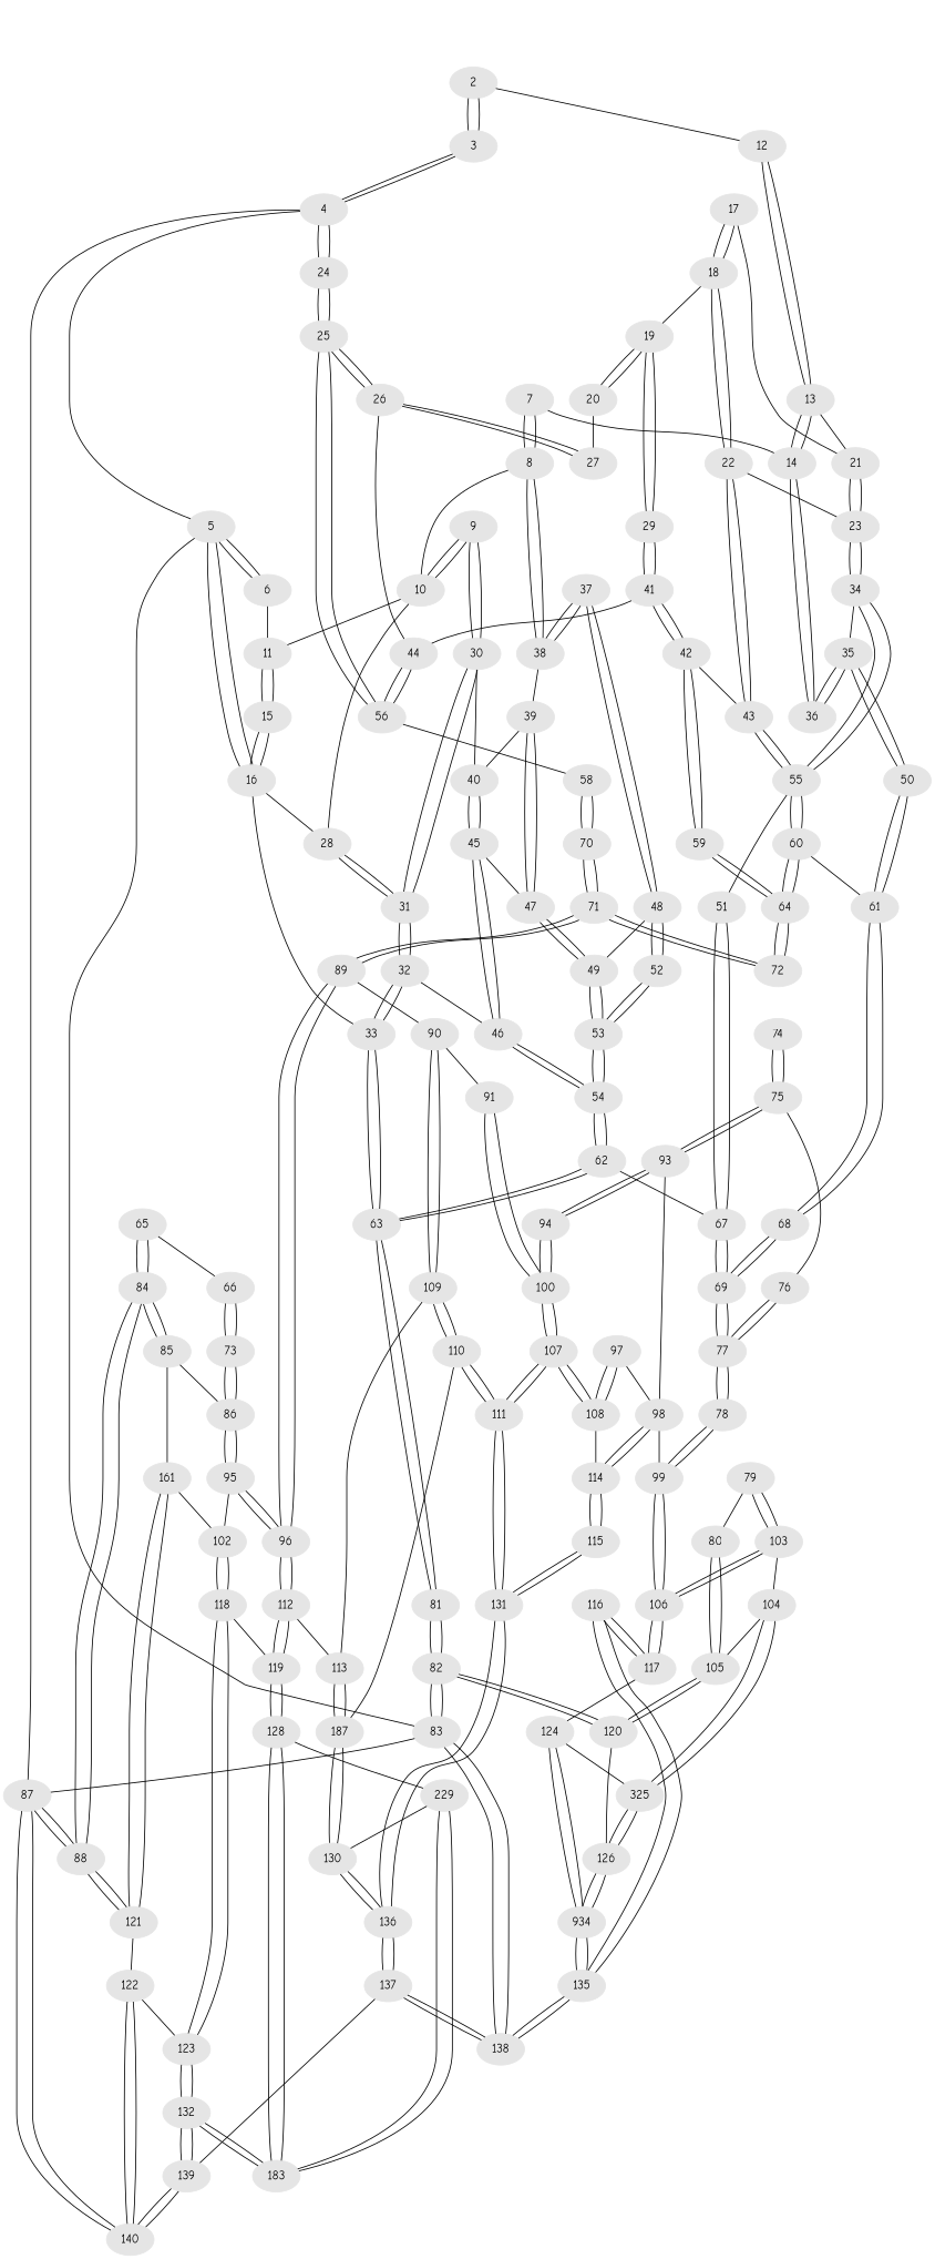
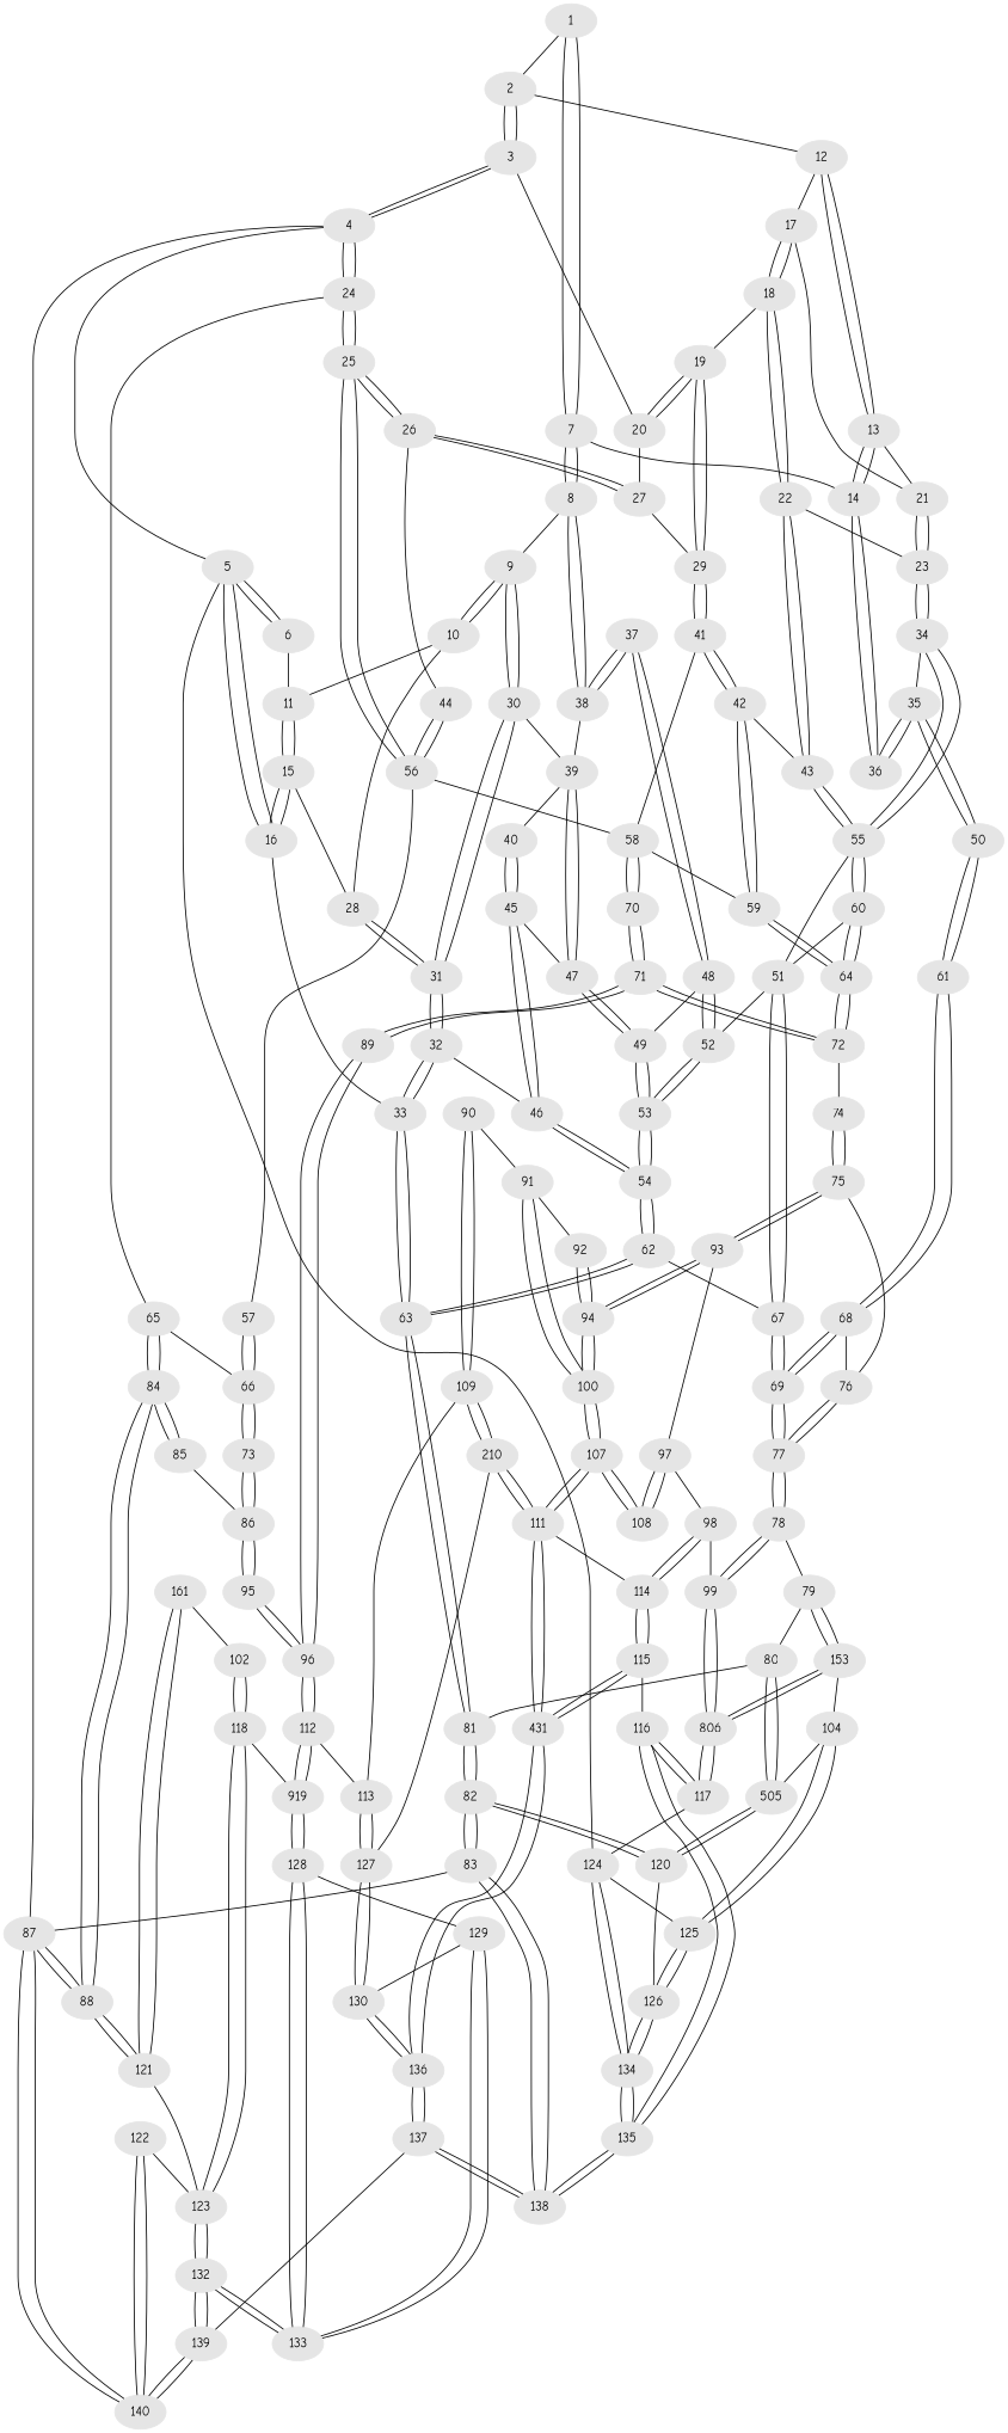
  graph {
    fontname="Comic Neue"
    node [color=gray90 fontname="Comic Neue" style=filled]
    edge [fontname="Comic Neue"]
+   1
    2
    7
    3
    12
    8
    14
    4
    20
    13
    17
    5
    24
    87
    27
    6
    16
    83
    25
    65
    88
    140
    11
    33
    138
    15
    9
    38
    36
    10
    30
    39
    28
    31
    40
    21
    18
    23
    63
    19
    22
    29
    43
    41
    34
    55
    35
    26
    56
    66
    84
    44
+   57
    58
    32
    42
    45
    46
    54
    81
    50
    51
    60
    61
    37
    48
    49
    52
    47
    59
    64
    62
    53
    67
    68
    69
    70
    73
    71
    72
    76
    82
    74
    85
    86
    77
    78
    89
    90
    96
    75
    95
    93
+   92
    94
    97
    79
    99
    80
-   103
-   106
-   105
+   103 [label=153]
+   106 [label=806]
+   105 [label=505]
    104
    120
    126
    n106 [label=161]
    121
    102
    122
    91
    109
    112
    100
-   110
+   110 [label=210]
    113
    107
    98
    108
    118
-   119
+   119 [label=919]
    114
    115
    117
    111
    123
-   125 [label=325]
+   125
    124
-   131
-   127 [label=187]
+   131 [label=431]
+   127
    130
    136
    128
    116
    135
-   134 [label=934]
+   134
    132
-   129 [label=229]
-   133 [label=183]
+   129
+   133
    139
    137
+   1 -- 2
+   1 -- 7
+   1 -- 7
    2 -- 3
    2 -- 3
    2 -- 12
    7 -- 8
    7 -- 8
    7 -- 14
    3 -- 4
    3 -- 4
+   3 -- 20
    12 -- 13
    12 -- 13
-   8 -- 10
+   12 -- 17
+   8 -- 9
    8 -- 38
    8 -- 38
    14 -- 36
    14 -- 36
    4 -- 5
    4 -- 24
    4 -- 24
    4 -- 87
    20 -- 27
    13 -- 14
    13 -- 14
    13 -- 21
    17 -- 21
    17 -- 18
    17 -- 18
    5 -- 6
    5 -- 6
    5 -- 16
    5 -- 16
-   5 -- 83
+   5 -- 124
    24 -- 25
    24 -- 25
+   24 -- 65
    87 -- 88
    87 -- 88
    87 -- 140
    87 -- 140
+   27 -- 29
    6 -- 11
    16 -- 33
    83 -- 87
    83 -- 138
    83 -- 138
    25 -- 26
    25 -- 26
    25 -- 56
    25 -- 56
    65 -- 66
    65 -- 84
    65 -- 84
    88 -- 121
    88 -- 121
    11 -- 15
    11 -- 15
    33 -- 63
    33 -- 63
    15 -- 16
    15 -- 16
-   16 -- 28
+   15 -- 28
    9 -- 10
    9 -- 10
    9 -- 30
    9 -- 30
    38 -- 39
    10 -- 11
    10 -- 28
    30 -- 31
    30 -- 31
-   30 -- 40
+   30 -- 39
    39 -- 40
    39 -- 47
    39 -- 47
    28 -- 31
    28 -- 31
    31 -- 32
    31 -- 32
    40 -- 45
    40 -- 45
    21 -- 23
    21 -- 23
    18 -- 19
    18 -- 22
    18 -- 22
    23 -- 34
    23 -- 34
    63 -- 81
    63 -- 81
    19 -- 20
    19 -- 20
    19 -- 29
    19 -- 29
    22 -- 23
    22 -- 43
    22 -- 43
    29 -- 41
    29 -- 41
    43 -- 55
    43 -- 55
-   41 -- 44
+   41 -- 58
    41 -- 42
    41 -- 42
    34 -- 55
    34 -- 55
    34 -- 35
    55 -- 51
    55 -- 60
    55 -- 60
    35 -- 36
    35 -- 36
    35 -- 50
    35 -- 50
    26 -- 27
    26 -- 27
    26 -- 44
+   56 -- 57
    56 -- 58
    66 -- 73
    66 -- 73
    84 -- 88
    84 -- 88
    84 -- 85
    84 -- 85
    44 -- 56
    44 -- 56
+   57 -- 66
+   57 -- 66
+   58 -- 59
    58 -- 70
    58 -- 70
    32 -- 33
    32 -- 33
    32 -- 46
    42 -- 43
    42 -- 59
    42 -- 59
    45 -- 46
    45 -- 46
    45 -- 47
    46 -- 54
    46 -- 54
    54 -- 62
    54 -- 62
    81 -- 82
    81 -- 82
    50 -- 61
    50 -- 61
+   51 -- 52
    51 -- 67
    51 -- 67
-   60 -- 61
+   60 -- 51
    60 -- 64
    60 -- 64
    61 -- 68
    61 -- 68
    37 -- 38
    37 -- 38
    37 -- 48
    37 -- 48
    48 -- 49
    48 -- 52
    48 -- 52
    49 -- 53
    49 -- 53
    52 -- 53
    52 -- 53
    47 -- 49
    47 -- 49
    59 -- 64
    59 -- 64
    64 -- 72
    64 -- 72
    62 -- 63
    62 -- 63
    62 -- 67
    53 -- 54
    53 -- 54
    67 -- 69
    67 -- 69
    68 -- 69
    68 -- 69
+   68 -- 76
    69 -- 77
    69 -- 77
    70 -- 71
    70 -- 71
    73 -- 86
    73 -- 86
    71 -- 72
    71 -- 72
    71 -- 89
    71 -- 89
+   72 -- 74
    76 -- 77
    76 -- 77
    82 -- 83
    82 -- 83
    82 -- 120
    82 -- 120
    74 -- 75
    74 -- 75
    85 -- 86
-   85 -- n106
    86 -- 95
    86 -- 95
    77 -- 78
    77 -- 78
+   78 -- 79
    78 -- 99
    78 -- 99
-   89 -- 90
    89 -- 96
    89 -- 96
    90 -- 91
    90 -- 109
    90 -- 109
    96 -- 112
    96 -- 112
    75 -- 76
    75 -- 93
    75 -- 93
    95 -- 96
    95 -- 96
-   95 -- 102
    93 -- 94
    93 -- 94
-   93 -- 98
+   93 -- 97
+   92 -- 94
+   92 -- 94
    94 -- 100
    94 -- 100
    97 -- 98
    97 -- 108
    97 -- 108
    79 -- 80
    79 -- 103
    79 -- 103
    99 -- 106
    99 -- 106
+   80 -- 81
    80 -- 105
    80 -- 105
    103 -- 106
    103 -- 106
    103 -- 104
    106 -- 117
    106 -- 117
    105 -- 120
    105 -- 120
    104 -- 105
    104 -- 125
    104 -- 125
    120 -- 126
    126 -- 134
    126 -- 134
    n106 -- 121
    n106 -- 121
    n106 -- 102
-   121 -- 122
+   121 -- 123
    102 -- 118
    102 -- 118
    122 -- 140
    122 -- 140
    122 -- 123
+   91 -- 92
    91 -- 100
    91 -- 100
    109 -- 110
    109 -- 110
    109 -- 113
    112 -- 113
    112 -- 119
    112 -- 119
    100 -- 107
    100 -- 107
    110 -- 111
    110 -- 111
    110 -- 127
    113 -- 127
    113 -- 127
    107 -- 108
    107 -- 108
    107 -- 111
    107 -- 111
    98 -- 99
    98 -- 114
    98 -- 114
-   108 -- 114
+   111 -- 114
    118 -- 119
    118 -- 123
    118 -- 123
    119 -- 128
    119 -- 128
    114 -- 115
    114 -- 115
    115 -- 131
    115 -- 131
+   115 -- 116
    117 -- 124
    111 -- 131
    111 -- 131
    123 -- 132
    123 -- 132
    125 -- 126
    125 -- 126
    124 -- 125
    124 -- 134
    124 -- 134
    131 -- 136
    131 -- 136
    127 -- 130
    127 -- 130
    130 -- 136
    130 -- 136
    136 -- 137
    136 -- 137
    128 -- 129
    128 -- 133
    128 -- 133
    116 -- 117
    116 -- 117
    116 -- 135
    116 -- 135
    135 -- 138
    135 -- 138
    134 -- 135
    134 -- 135
    132 -- 133
    132 -- 133
    132 -- 139
    132 -- 139
    129 -- 130
    129 -- 133
    129 -- 133
    139 -- 140
    139 -- 140
    137 -- 138
    137 -- 138
    137 -- 139
  }
